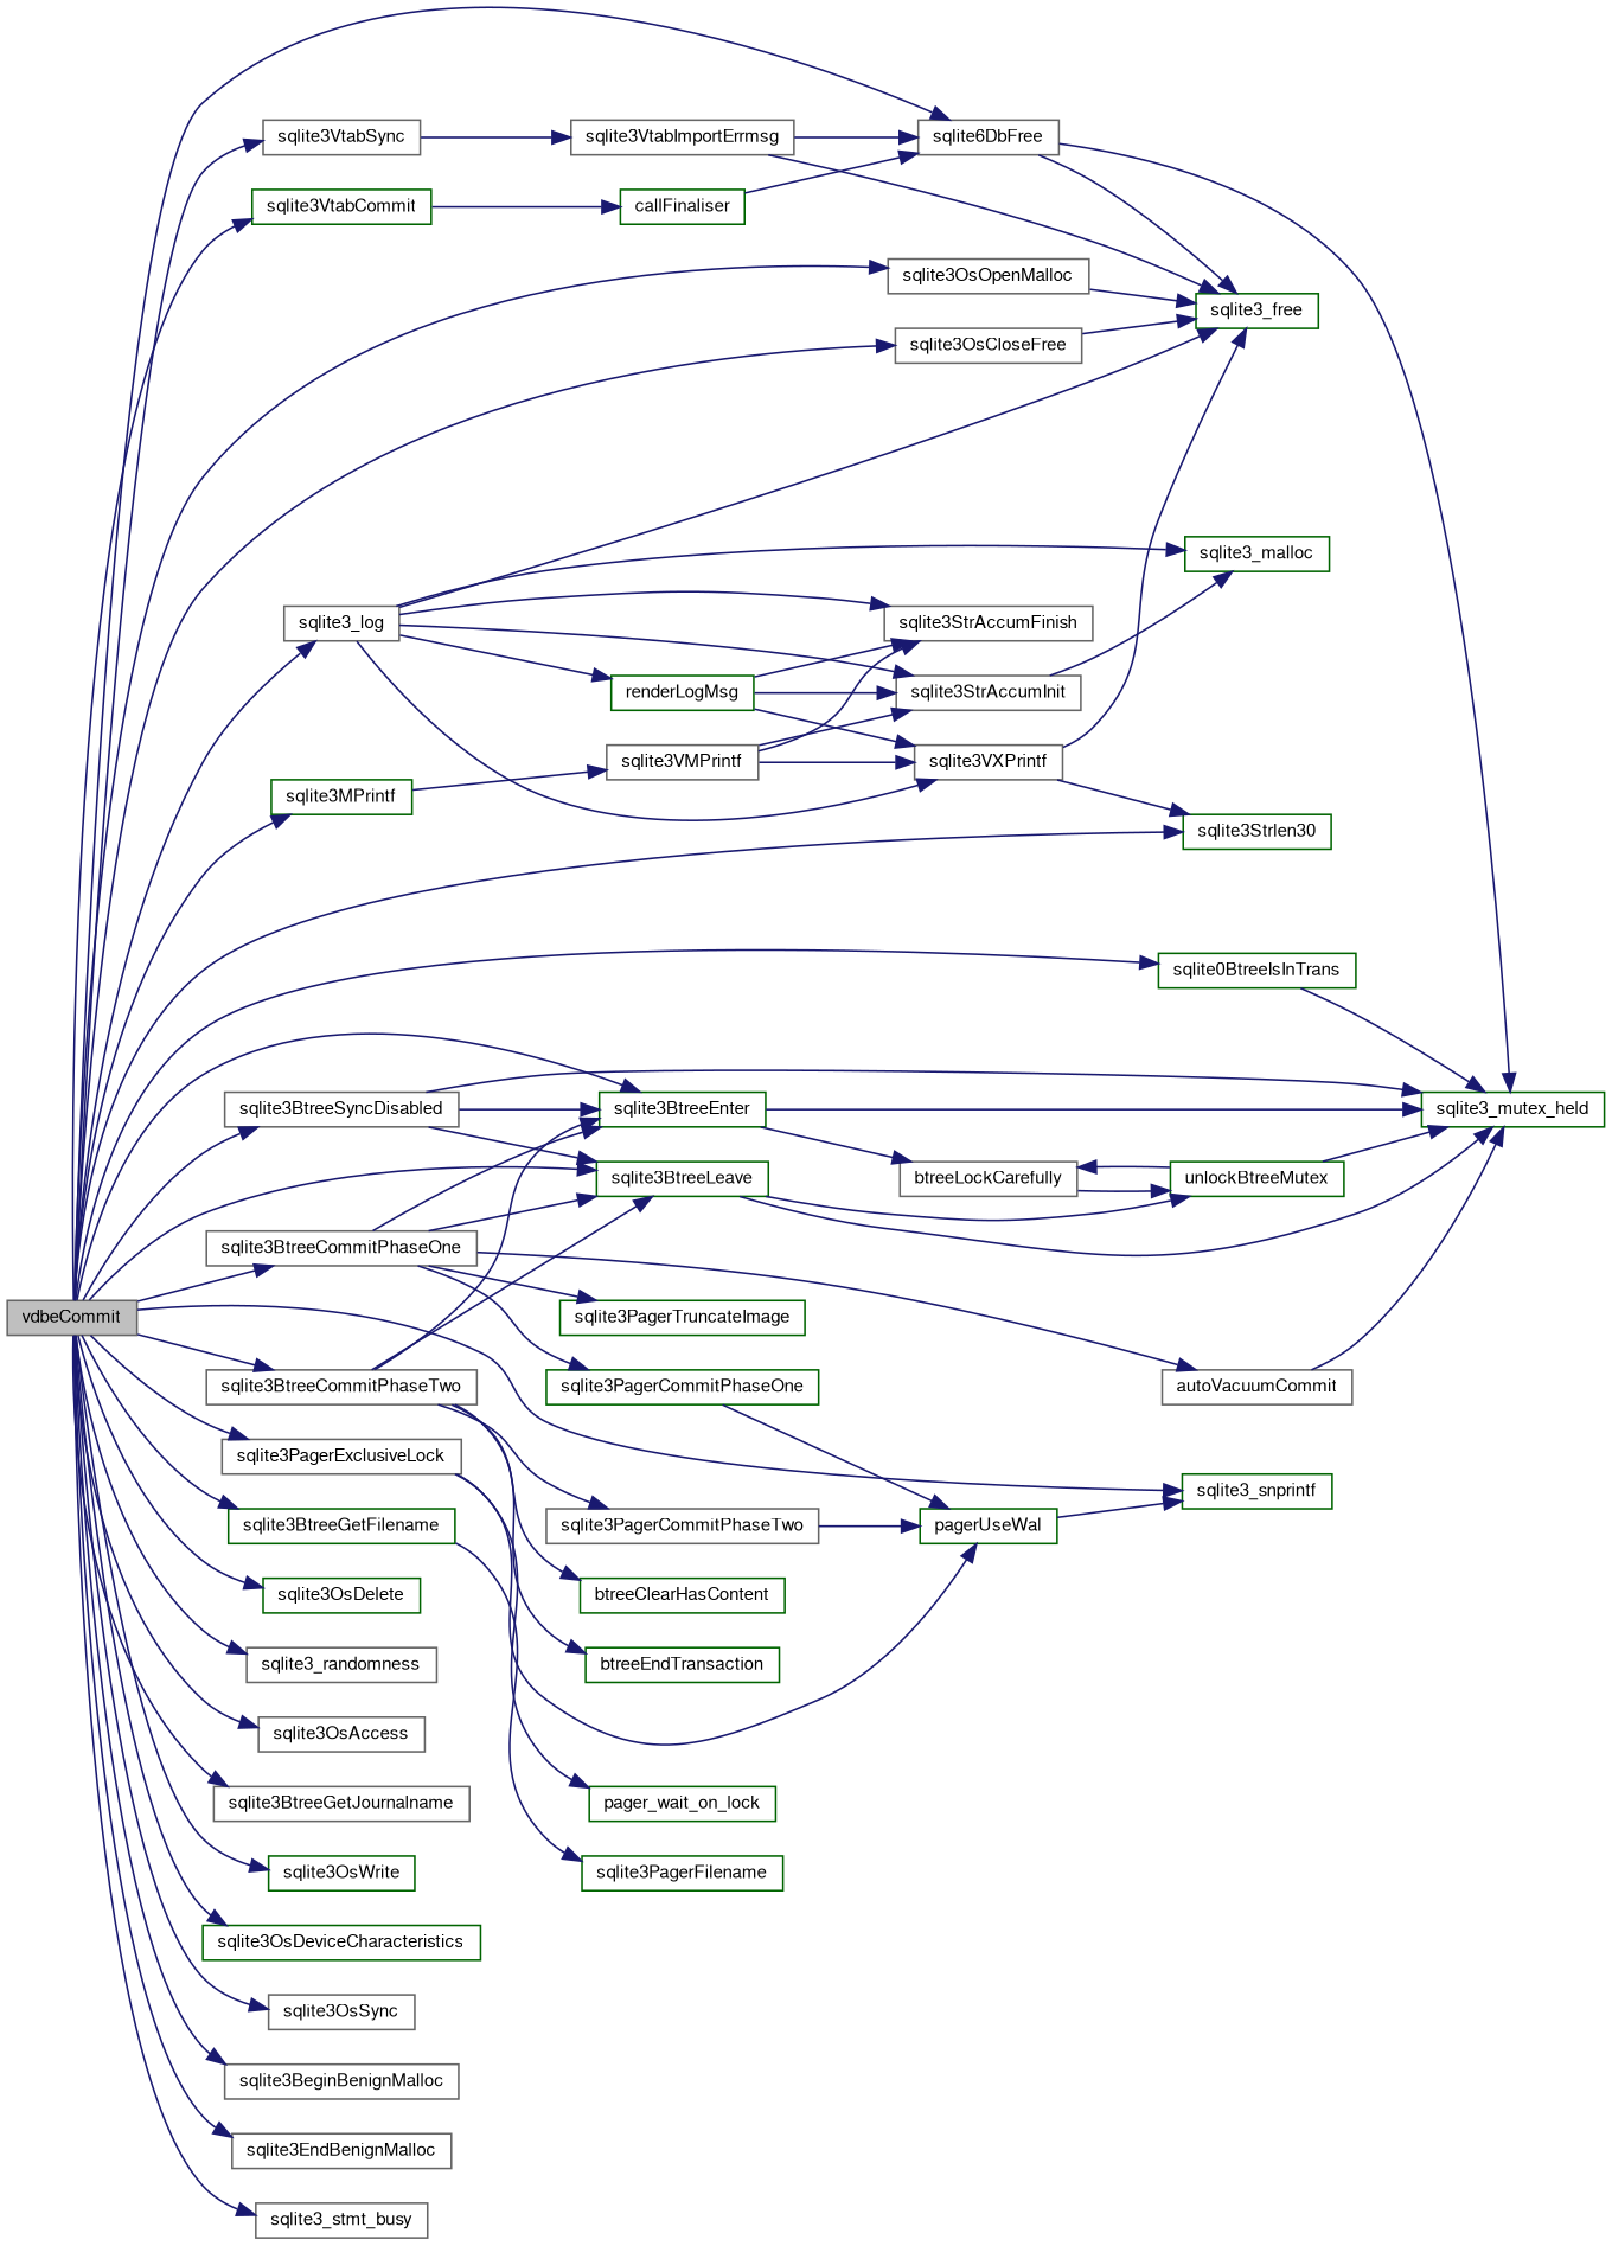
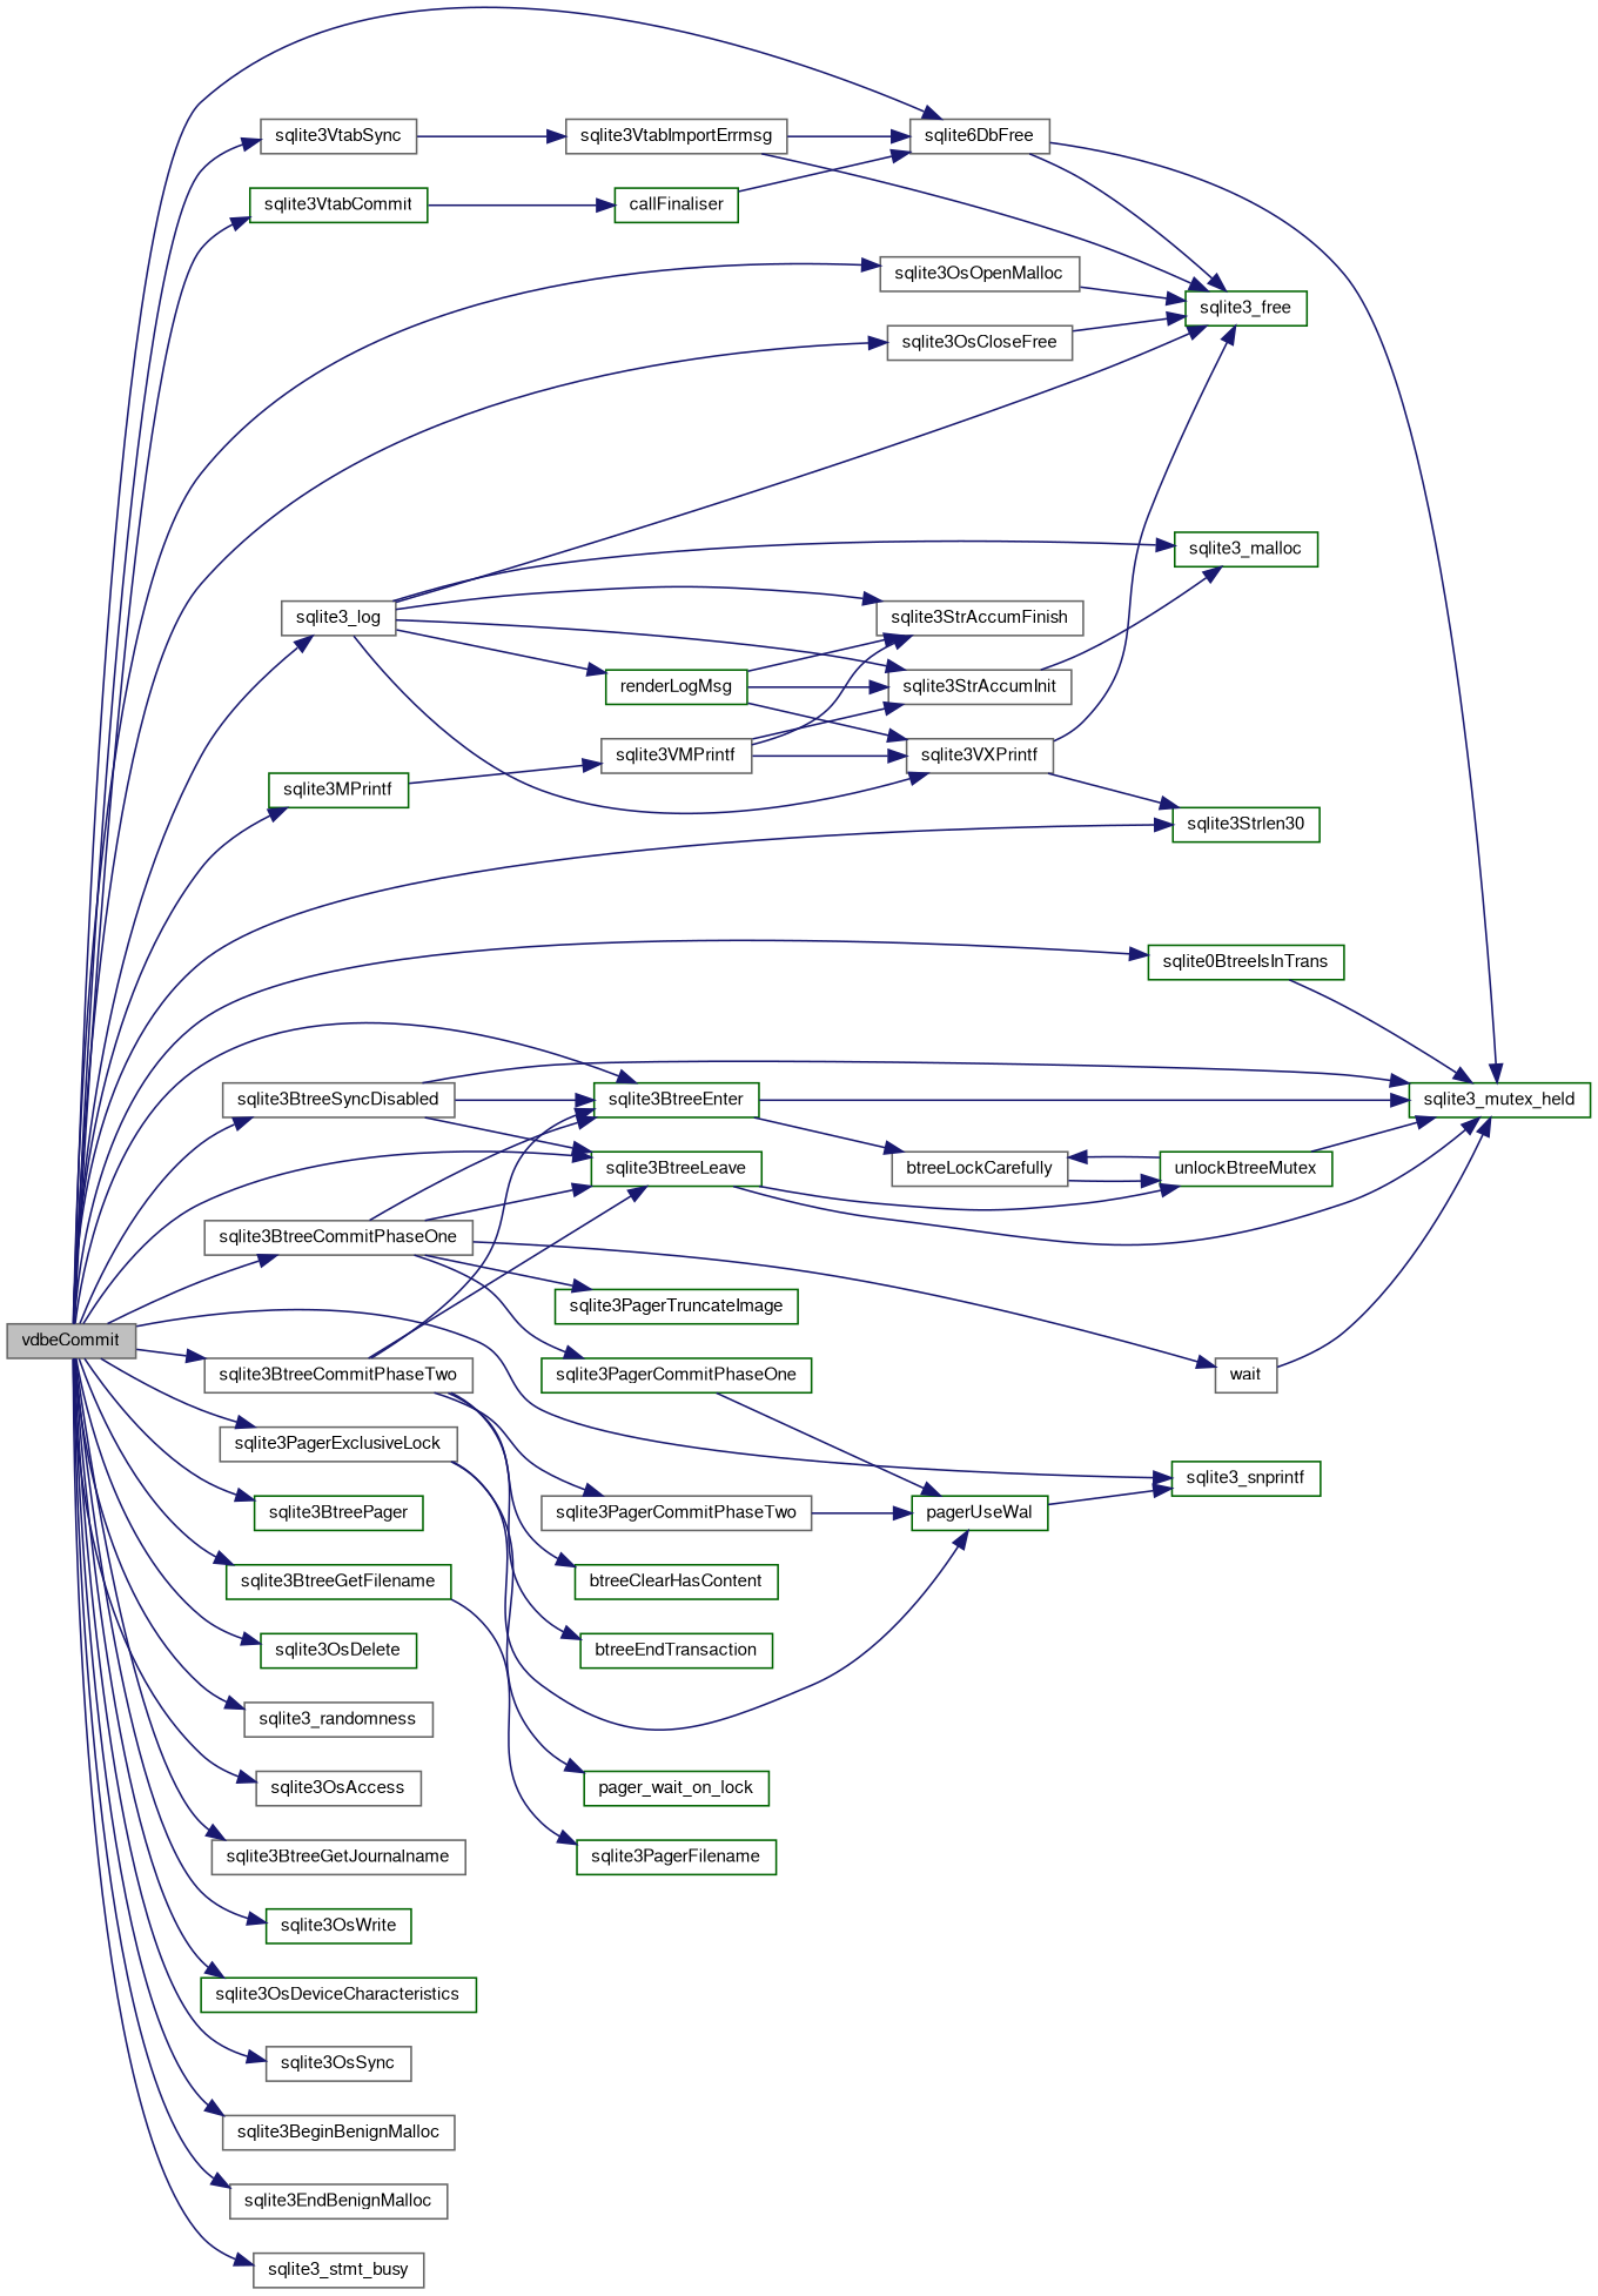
  digraph {
    rankdir=LR
    node [color=gray40 fillcolor=white fontname=FreeSans fontsize=10 shape=record style=filled]
    edge [color=midnightblue fontname=FreeSans fontsize=10 labelfontname=FreeSans labelfontsize=10 style=solid]
    n1 [fillcolor=grey75 fontcolor=black height=0.2 label=vdbeCommit width=0.4]
    n2 [height=0.2 label=sqlite3VtabSync width=0.4]
    n3 [height=0.2 label=sqlite6DbFree width=0.4]
    n4 [color=darkgreen height=0.2 label=sqlite0BtreeIsInTrans width=0.4]
    n5 [color=darkgreen height=0.2 label=sqlite3BtreeEnter width=0.4]
    n6 [height=0.2 label=sqlite3PagerExclusiveLock width=0.4]
    n7 [color=darkgreen height=0.2 label=sqlite3_snprintf width=0.4]
+   n8 [color=darkgreen height=0.2 label=sqlite3BtreePager width=0.4]
    n9 [color=darkgreen height=0.2 label=sqlite3BtreeLeave width=0.4]
    n10 [color=darkgreen height=0.2 label=sqlite3Strlen30 width=0.4]
    n11 [color=darkgreen height=0.2 label=sqlite3BtreeGetFilename width=0.4]
    n12 [height=0.2 label=sqlite3BtreeCommitPhaseOne width=0.4]
    n13 [height=0.2 label=sqlite3BtreeCommitPhaseTwo width=0.4]
    n14 [color=darkgreen height=0.2 label=sqlite3VtabCommit width=0.4]
    n15 [color=darkgreen height=0.2 label=sqlite3MPrintf width=0.4]
    n16 [height=0.2 label=sqlite3_log width=0.4]
    n17 [color=darkgreen height=0.2 label=sqlite3OsDelete width=0.4]
    n18 [height=0.2 label=sqlite3_randomness width=0.4]
    n19 [height=0.2 label=sqlite3OsAccess width=0.4]
    n20 [height=0.2 label=sqlite3OsOpenMalloc width=0.4]
    n21 [height=0.2 label=sqlite3BtreeGetJournalname width=0.4]
    n22 [height=0.2 label=sqlite3BtreeSyncDisabled width=0.4]
    n23 [color=darkgreen height=0.2 label=sqlite3OsWrite width=0.4]
    n24 [height=0.2 label=sqlite3OsCloseFree width=0.4]
    n25 [color=darkgreen height=0.2 label=sqlite3OsDeviceCharacteristics width=0.4]
    n26 [height=0.2 label=sqlite3OsSync width=0.4]
    n27 [height=0.2 label=sqlite3BeginBenignMalloc width=0.4]
    n28 [height=0.2 label=sqlite3EndBenignMalloc width=0.4]
    n29 [height=0.2 label=sqlite3_stmt_busy width=0.4]
    n30 [height=0.2 label=sqlite3VtabImportErrmsg width=0.4]
    n31 [color=darkgreen height=0.2 label=sqlite3_free width=0.4]
    n32 [color=darkgreen height=0.2 label=sqlite3_mutex_held width=0.4]
    n33 [height=0.2 label=btreeLockCarefully width=0.4]
    n34 [color=darkgreen height=0.2 label=pagerUseWal width=0.4]
    n35 [color=darkgreen height=0.2 label=pager_wait_on_lock width=0.4]
    n36 [color=darkgreen height=0.2 label=unlockBtreeMutex width=0.4]
    n37 [color=darkgreen height=0.2 label=sqlite3PagerFilename width=0.4]
-   n38 [height=0.2 label=autoVacuumCommit width=0.4]
+   n38 [height=0.2 label=wait width=0.4]
    n39 [color=darkgreen height=0.2 label=sqlite3PagerTruncateImage width=0.4]
    n40 [color=darkgreen height=0.2 label=sqlite3PagerCommitPhaseOne width=0.4]
    n41 [height=0.2 label=sqlite3PagerCommitPhaseTwo width=0.4]
    n42 [color=darkgreen height=0.2 label=btreeClearHasContent width=0.4]
    n43 [color=darkgreen height=0.2 label=btreeEndTransaction width=0.4]
    n44 [color=darkgreen height=0.2 label=callFinaliser width=0.4]
    n45 [height=0.2 label=sqlite3VMPrintf width=0.4]
    n46 [height=0.2 label=sqlite3StrAccumInit width=0.4]
    n47 [height=0.2 label=sqlite3VXPrintf width=0.4]
    n48 [height=0.2 label=sqlite3StrAccumFinish width=0.4]
    n49 [color=darkgreen height=0.2 label=sqlite3_malloc width=0.4]
    n50 [color=darkgreen height=0.2 label=renderLogMsg width=0.4]
    n1 -> n2
    n1 -> n3
    n1 -> n4
    n1 -> n5
    n1 -> n6
    n1 -> n7
+   n1 -> n8
    n1 -> n9
    n1 -> n10
    n1 -> n11
    n1 -> n12
    n1 -> n13
    n1 -> n14
    n1 -> n15
    n1 -> n16
    n1 -> n17
    n1 -> n18
    n1 -> n19
    n1 -> n20
    n1 -> n21
    n1 -> n22
    n1 -> n23
    n1 -> n24
    n1 -> n25
    n1 -> n26
    n1 -> n27
    n1 -> n28
    n1 -> n29
    n2 -> n30
    n3 -> n31
    n3 -> n32
    n4 -> n32
    n5 -> n32
    n5 -> n33
    n6 -> n34
    n6 -> n35
    n9 -> n32
    n9 -> n36
    n11 -> n37
    n12 -> n5
    n12 -> n9
    n12 -> n38
    n12 -> n39
    n12 -> n40
    n13 -> n5
    n13 -> n9
    n13 -> n41
    n13 -> n42
    n13 -> n43
    n14 -> n44
    n15 -> n45
    n16 -> n31
    n16 -> n46
    n16 -> n47
    n16 -> n48
    n16 -> n49
    n16 -> n50
    n20 -> n31
    n22 -> n5
    n22 -> n9
    n22 -> n32
    n24 -> n31
    n30 -> n3
    n30 -> n31
    n33 -> n36
    n34 -> n7
    n36 -> n32
    n36 -> n33
    n38 -> n32
    n40 -> n34
    n41 -> n34
    n44 -> n3
    n45 -> n46
    n45 -> n47
    n45 -> n48
    n46 -> n49
    n47 -> n10
    n47 -> n31
    n50 -> n46
    n50 -> n47
    n50 -> n48
  }
